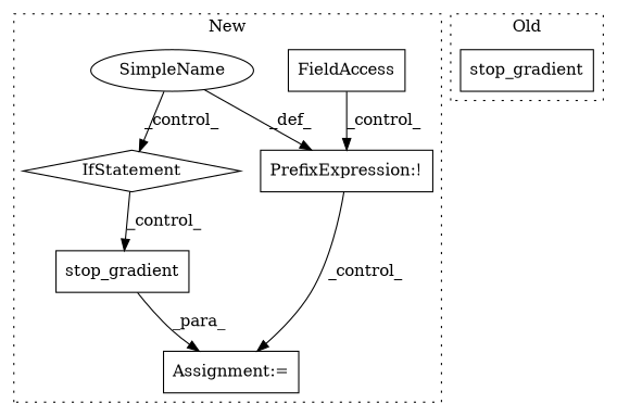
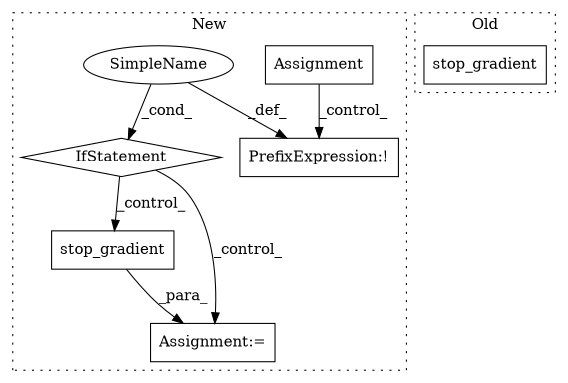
  digraph {
    node [a=32 l="14,1" shape=box]
    n1 [label=stop_gradient s="3242,3259"]
    n2 [a=7 l=1 label="Assignment:=" s=3230]
    n3 [a=25 l="4,2" label=IfStatement s="3190,3215" shape=diamond]
    n4 [a=38 l=1 label="PrefixExpression:!" s=3194]
-   n5 [a=22 l=20 label=FieldAccess s=3195]
+   n5 [a=22 l=20 label=Assignment s=3195]
    n6 [a=42 label=SimpleName shape=ellipse l=""]
    n7 [label=stop_gradient s="3062,3151"]
    subgraph cluster_1 {
      label=New
      style=dotted
      n1
      n2
      n3
      n4
      n5
      n6
    }
    subgraph cluster_2 {
      label=Old
      style=dotted
      n7
    }
    n1 -> n2 [label=_para_]
    n3 -> n1 [label=_control_]
-   n4 -> n2 [label=_control_]
+   n3 -> n2 [label=_control_]
    n5 -> n4 [label=_control_]
-   n6 -> n3 [label=_control_]
+   n6 -> n3 [label=_cond_]
    n6 -> n4 [label=_def_]
  }
